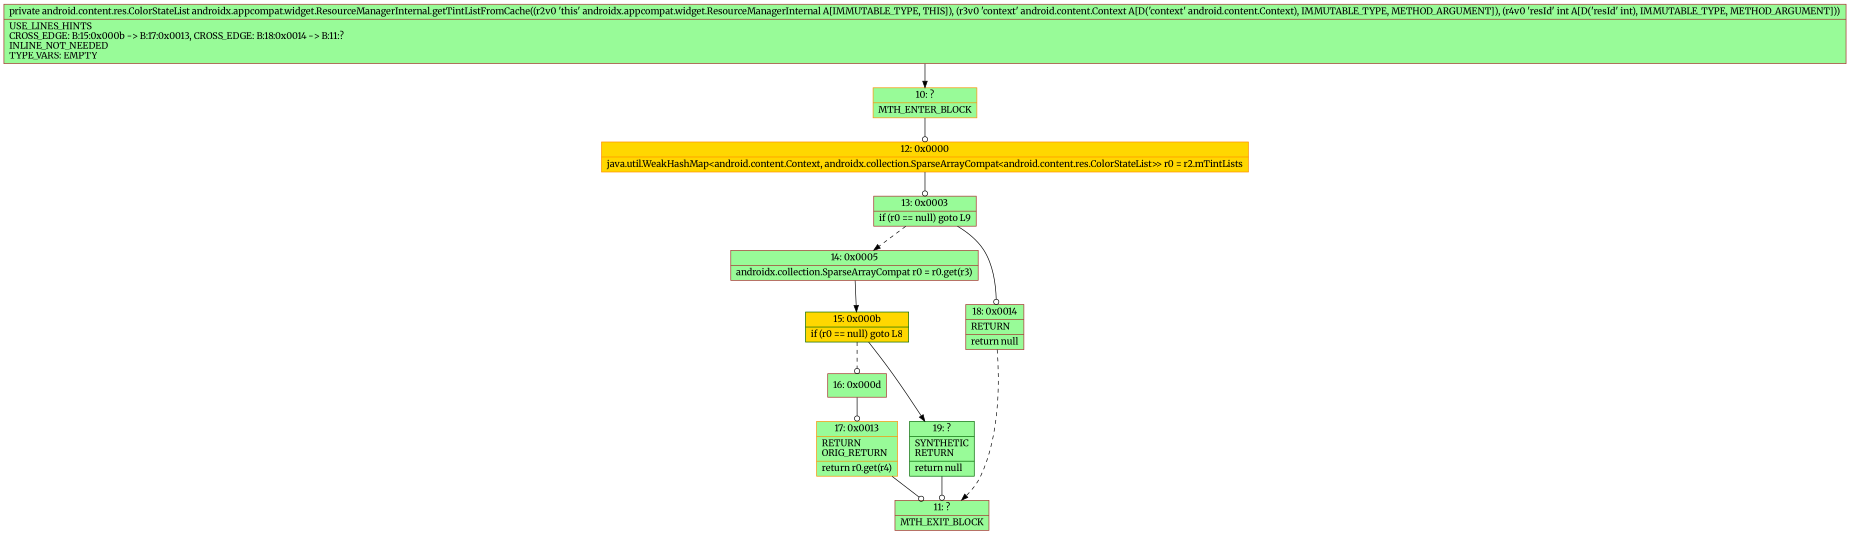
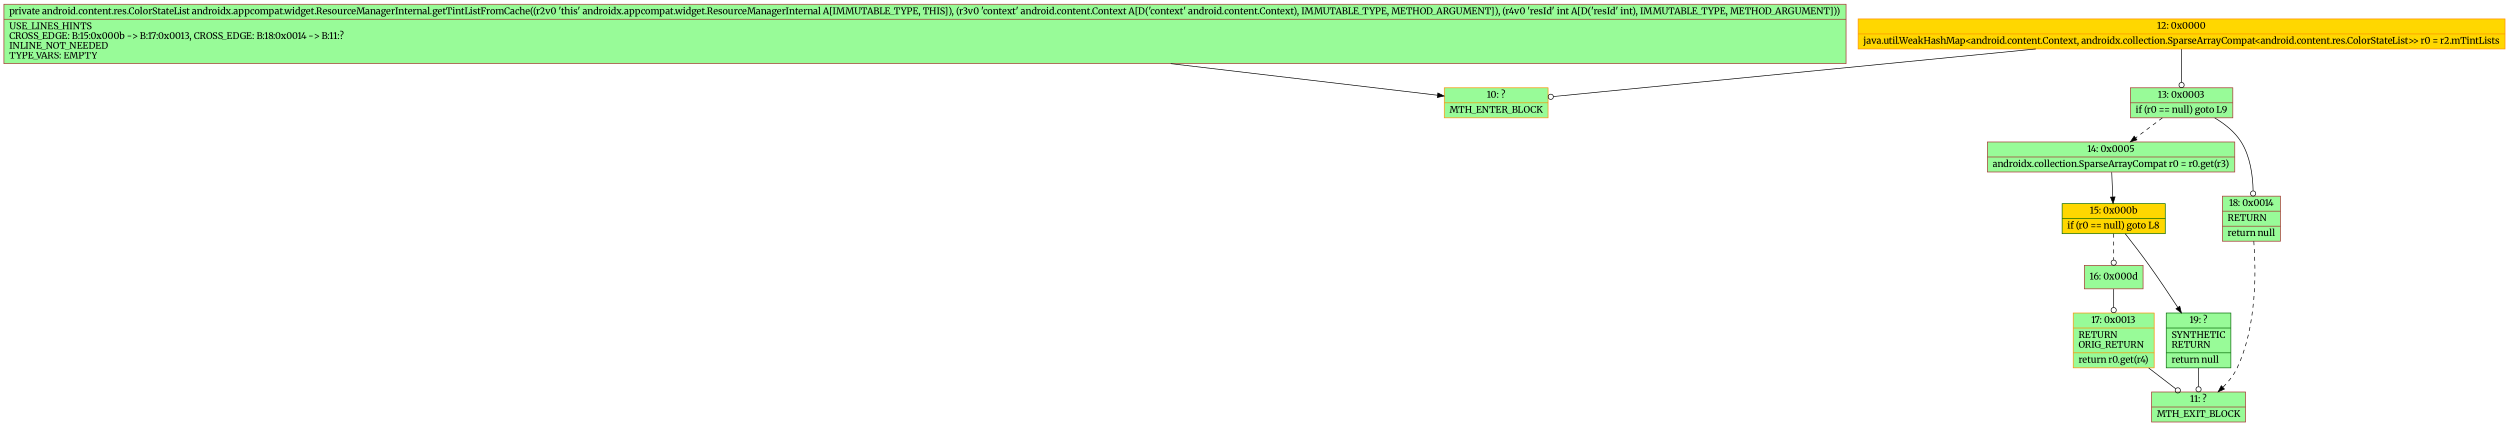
  digraph {
    fontname=Merriweather
    node [color=brown fillcolor=palegreen fontname=Merriweather shape=record style=filled]
    edge [arrowhead=odot fontname=Merriweather]
    n1 [color=darkorange label="{10\:\ ?|MTH_ENTER_BLOCK\l}"]
    n2 [color=darkorange fillcolor=gold label="{12\:\ 0x0000|java.util.WeakHashMap\<android.content.Context, androidx.collection.SparseArrayCompat\<android.content.res.ColorStateList\>\> r0 = r2.mTintLists\l}"]
    n3 [label="{13\:\ 0x0003|if (r0 == null) goto L9\l}"]
    n4 [label="{14\:\ 0x0005|androidx.collection.SparseArrayCompat r0 = r0.get(r3)\l}"]
    n5 [label="{18\:\ 0x0014|RETURN\l|return null\l}"]
    n6 [color=darkgreen fillcolor=gold label="{15\:\ 0x000b|if (r0 == null) goto L8\l}"]
    n7 [label="{11\:\ ?|MTH_EXIT_BLOCK\l}"]
    n8 [label="{16\:\ 0x000d}"]
    n9 [color=darkgreen label="{19\:\ ?|SYNTHETIC\lRETURN\l|return null\l}"]
    n10 [color=darkorange label="{17\:\ 0x0013|RETURN\lORIG_RETURN\l|return r0.get(r4)\l}"]
    n11 [label="{private android.content.res.ColorStateList androidx.appcompat.widget.ResourceManagerInternal.getTintListFromCache((r2v0 'this' androidx.appcompat.widget.ResourceManagerInternal A[IMMUTABLE_TYPE, THIS]), (r3v0 'context' android.content.Context A[D('context' android.content.Context), IMMUTABLE_TYPE, METHOD_ARGUMENT]), (r4v0 'resId' int A[D('resId' int), IMMUTABLE_TYPE, METHOD_ARGUMENT]))  | USE_LINES_HINTS\lCROSS_EDGE: B:15:0x000b \-\> B:17:0x0013, CROSS_EDGE: B:18:0x0014 \-\> B:11:?\lINLINE_NOT_NEEDED\lTYPE_VARS: EMPTY\l}"]
-   n1 -> n2
+   n2 -> n1
    n2 -> n3
    n3 -> n4 [arrowhead=normal style=dashed]
    n3 -> n5
    n4 -> n6 [arrowhead=normal]
    n5 -> n7 [arrowhead=normal style=dashed]
    n6 -> n8 [style=dashed]
    n6 -> n9 [arrowhead=normal]
    n8 -> n10
    n9 -> n7
    n10 -> n7
    n11 -> n1 [arrowhead=normal]
  }
